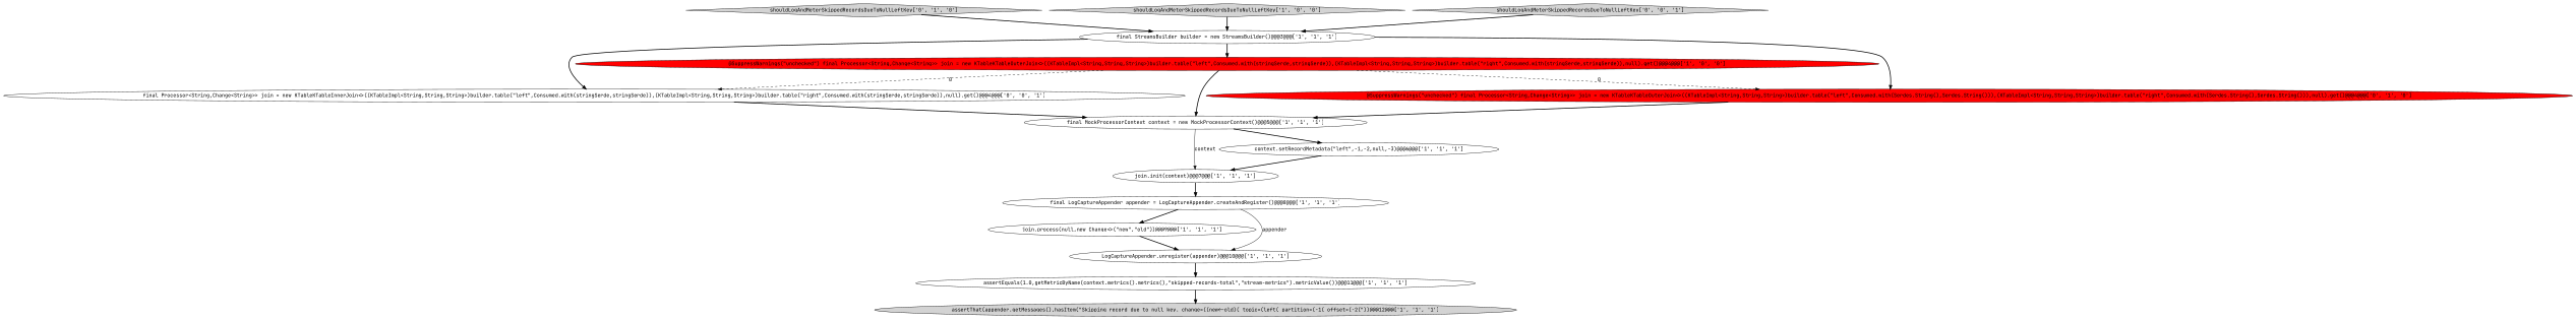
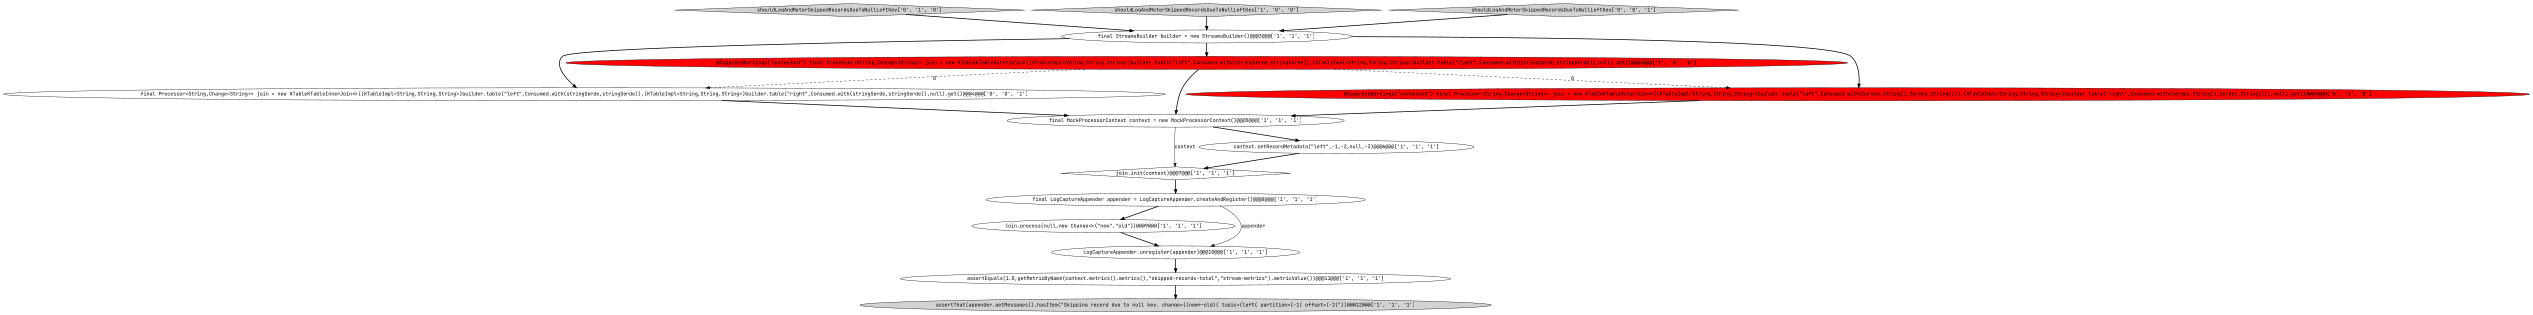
  digraph {
    fontname="JetBrains Mono"
    node [fillcolor=white shape=ellipse style=filled fontname="JetBrains Mono"]
    edge [style=bold fontname="JetBrains Mono"]
    n1 [label="final LogCaptureAppender appender = LogCaptureAppender.createAndRegister()@@@8@@@['1', '1', '1']"]
    n2 [label="join.process(null,new Change<>(\"new\",\"old\"))@@@9@@@['1', '1', '1']"]
    n3 [label="LogCaptureAppender.unregister(appender)@@@10@@@['1', '1', '1']"]
    n4 [label="final Processor<String,Change<String>> join = new KTableKTableInnerJoin<>((KTableImpl<String,String,String>)builder.table(\"left\",Consumed.with(stringSerde,stringSerde)),(KTableImpl<String,String,String>)builder.table(\"right\",Consumed.with(stringSerde,stringSerde)),null).get()@@@4@@@['0', '0', '1']"]
    n5 [label="final MockProcessorContext context = new MockProcessorContext()@@@5@@@['1', '1', '1']"]
-   n6 [label="join.init(context)@@@7@@@['1', '1', '1']"]
+   n6 [label="join.init(context)@@@7@@@['1', '1', '1']" shape=diamond]
    n7 [label="context.setRecordMetadata(\"left\",-1,-2,null,-3)@@@6@@@['1', '1', '1']"]
    n8 [fillcolor=lightgray label="shouldLogAndMeterSkippedRecordsDueToNullLeftKey['0', '1', '0']" shape=diamond]
    n9 [label="final StreamsBuilder builder = new StreamsBuilder()@@@3@@@['1', '1', '1']"]
    n10 [label="assertEquals(1.0,getMetricByName(context.metrics().metrics(),\"skipped-records-total\",\"stream-metrics\").metricValue())@@@11@@@['1', '1', '1']"]
    n11 [fillcolor=lightgray label="assertThat(appender.getMessages(),hasItem(\"Skipping record due to null key. change=((new<-old)( topic=(left( partition=(-1( offset=(-2(\"))@@@12@@@['1', '1', '1']"]
    n12 [fillcolor=red label="@SuppressWarnings(\"unchecked\") final Processor<String,Change<String>> join = new KTableKTableOuterJoin<>((KTableImpl<String,String,String>)builder.table(\"left\",Consumed.with(Serdes.String(),Serdes.String())),(KTableImpl<String,String,String>)builder.table(\"right\",Consumed.with(Serdes.String(),Serdes.String())),null).get()@@@4@@@['0', '1', '0']"]
    n13 [fillcolor=red label="@SuppressWarnings(\"unchecked\") final Processor<String,Change<String>> join = new KTableKTableOuterJoin<>((KTableImpl<String,String,String>)builder.table(\"left\",Consumed.with(stringSerde,stringSerde)),(KTableImpl<String,String,String>)builder.table(\"right\",Consumed.with(stringSerde,stringSerde)),null).get()@@@4@@@['1', '0', '0']"]
    n14 [fillcolor=lightgray label="shouldLogAndMeterSkippedRecordsDueToNullLeftKey['1', '0', '0']" shape=diamond]
    n15 [fillcolor=lightgray label="shouldLogAndMeterSkippedRecordsDueToNullLeftKey['0', '0', '1']" shape=diamond]
    n1 -> n2
    n1 -> n3 [label=appender style=solid]
    n2 -> n3
    n3 -> n10
    n4 -> n5
    n5 -> n6 [label=context style=solid]
    n5 -> n7
    n6 -> n1
    n7 -> n6
    n8 -> n9
    n9 -> n4
    n9 -> n12
    n9 -> n13
    n10 -> n11
    n12 -> n5
    n13 -> n4 [label=0 style=dashed]
    n13 -> n5
    n13 -> n12 [label=0 style=dashed]
    n14 -> n9
    n15 -> n9
  }
